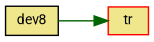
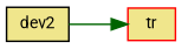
  digraph {
    rankdir=LR
    fontname=Roboto
    node [fillcolor=khaki fontname=Roboto fontsize=10 shape=record style=filled]
-   n1 [color=black fontcolor=black height=0.2 label=dev8 width=0.4]
+   n1 [color=black fontcolor=black height=0.2 label=dev2 width=0.4]
    n2 [color=red height=0.2 label=tr width=0.4]
    n1 -> n2 [color=darkgreen fontname=Roboto fontsize=10 labelfontname=Helvetica labelfontsize=10 style=solid]
  }
